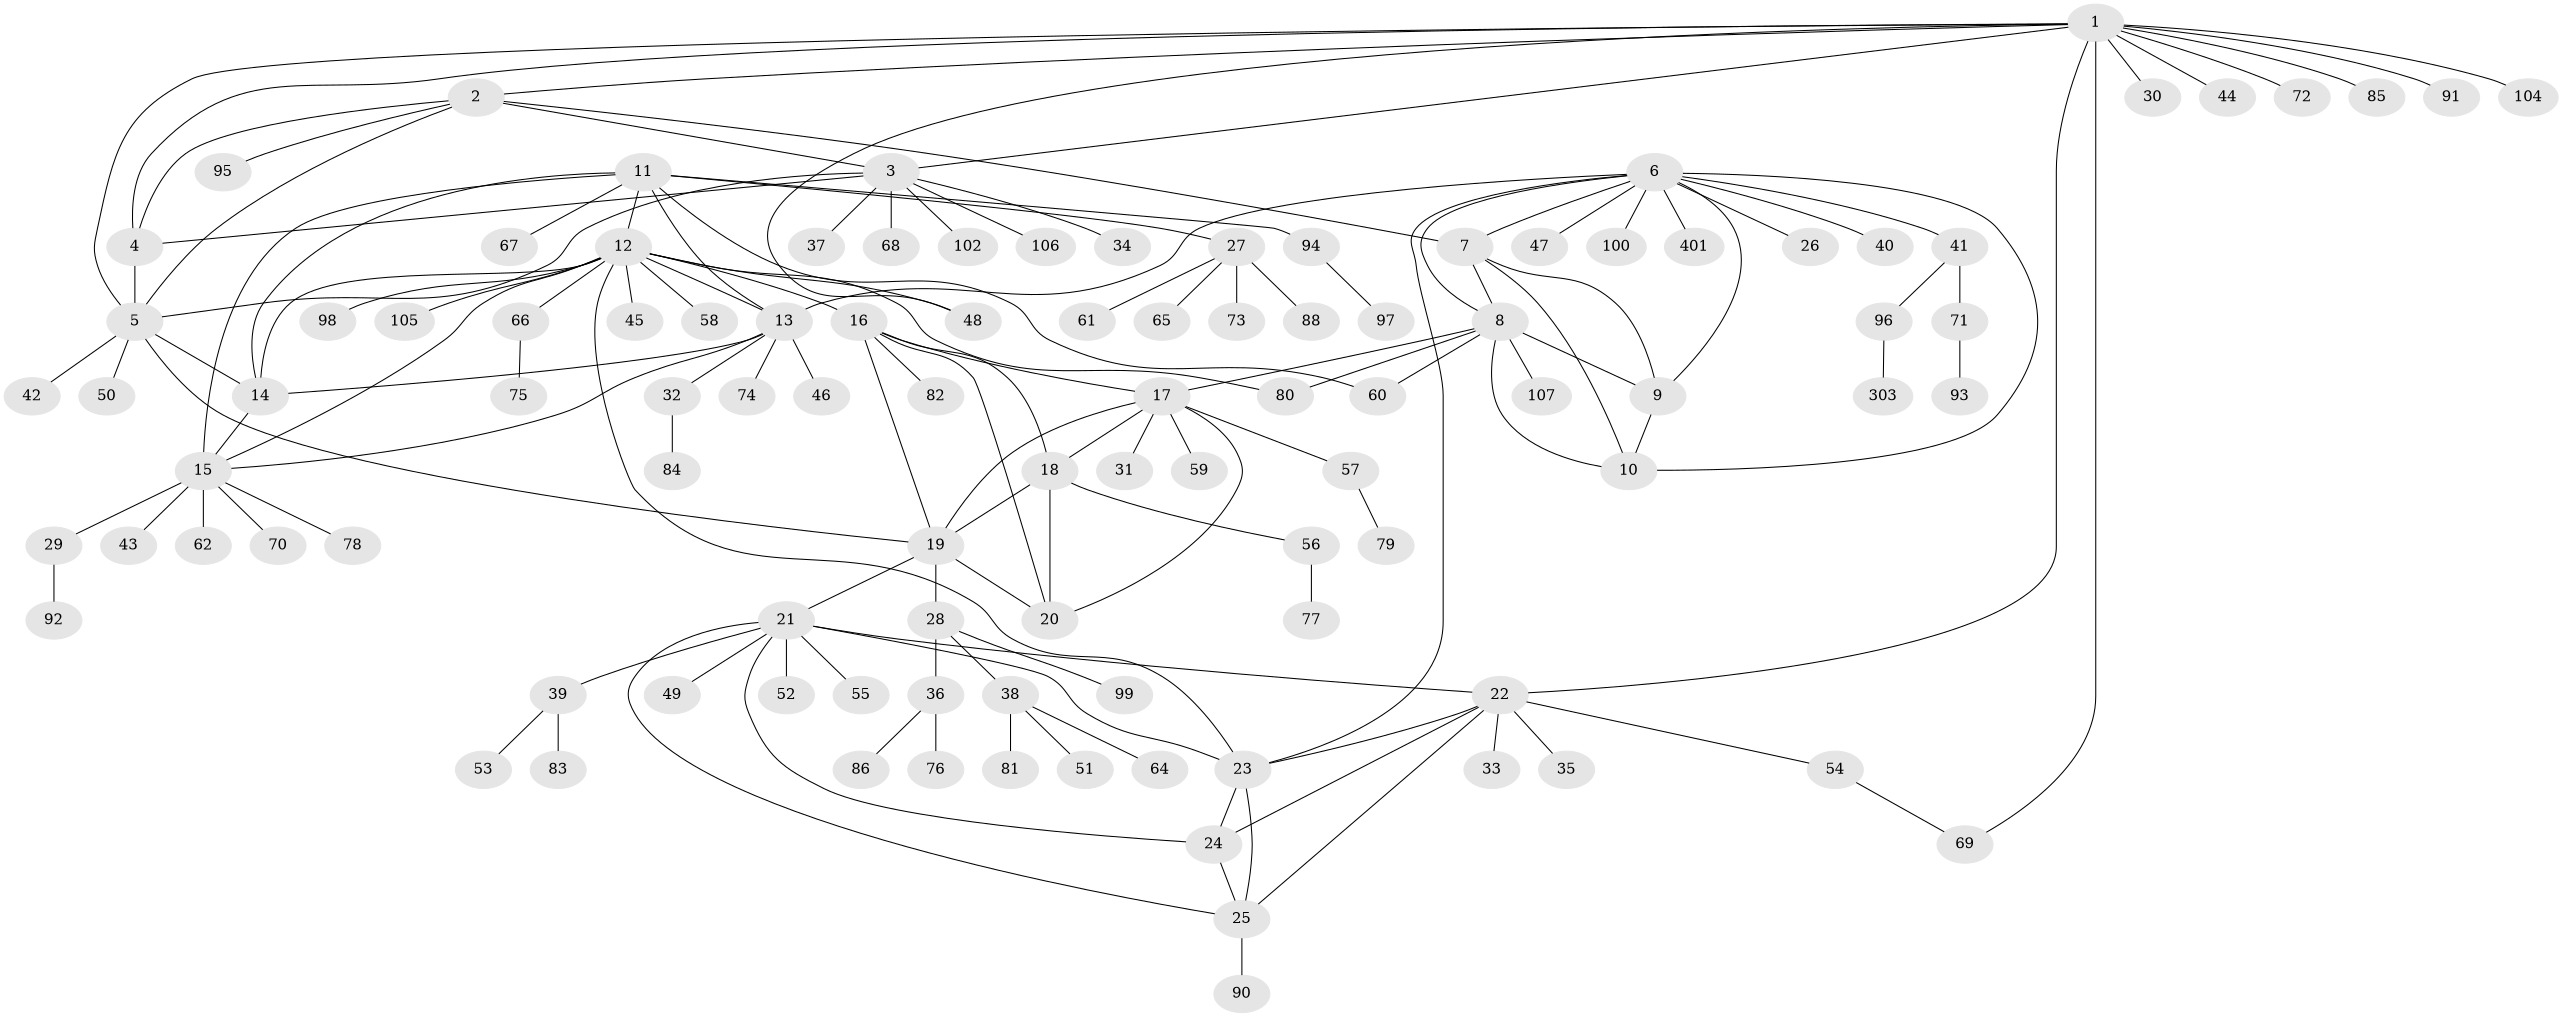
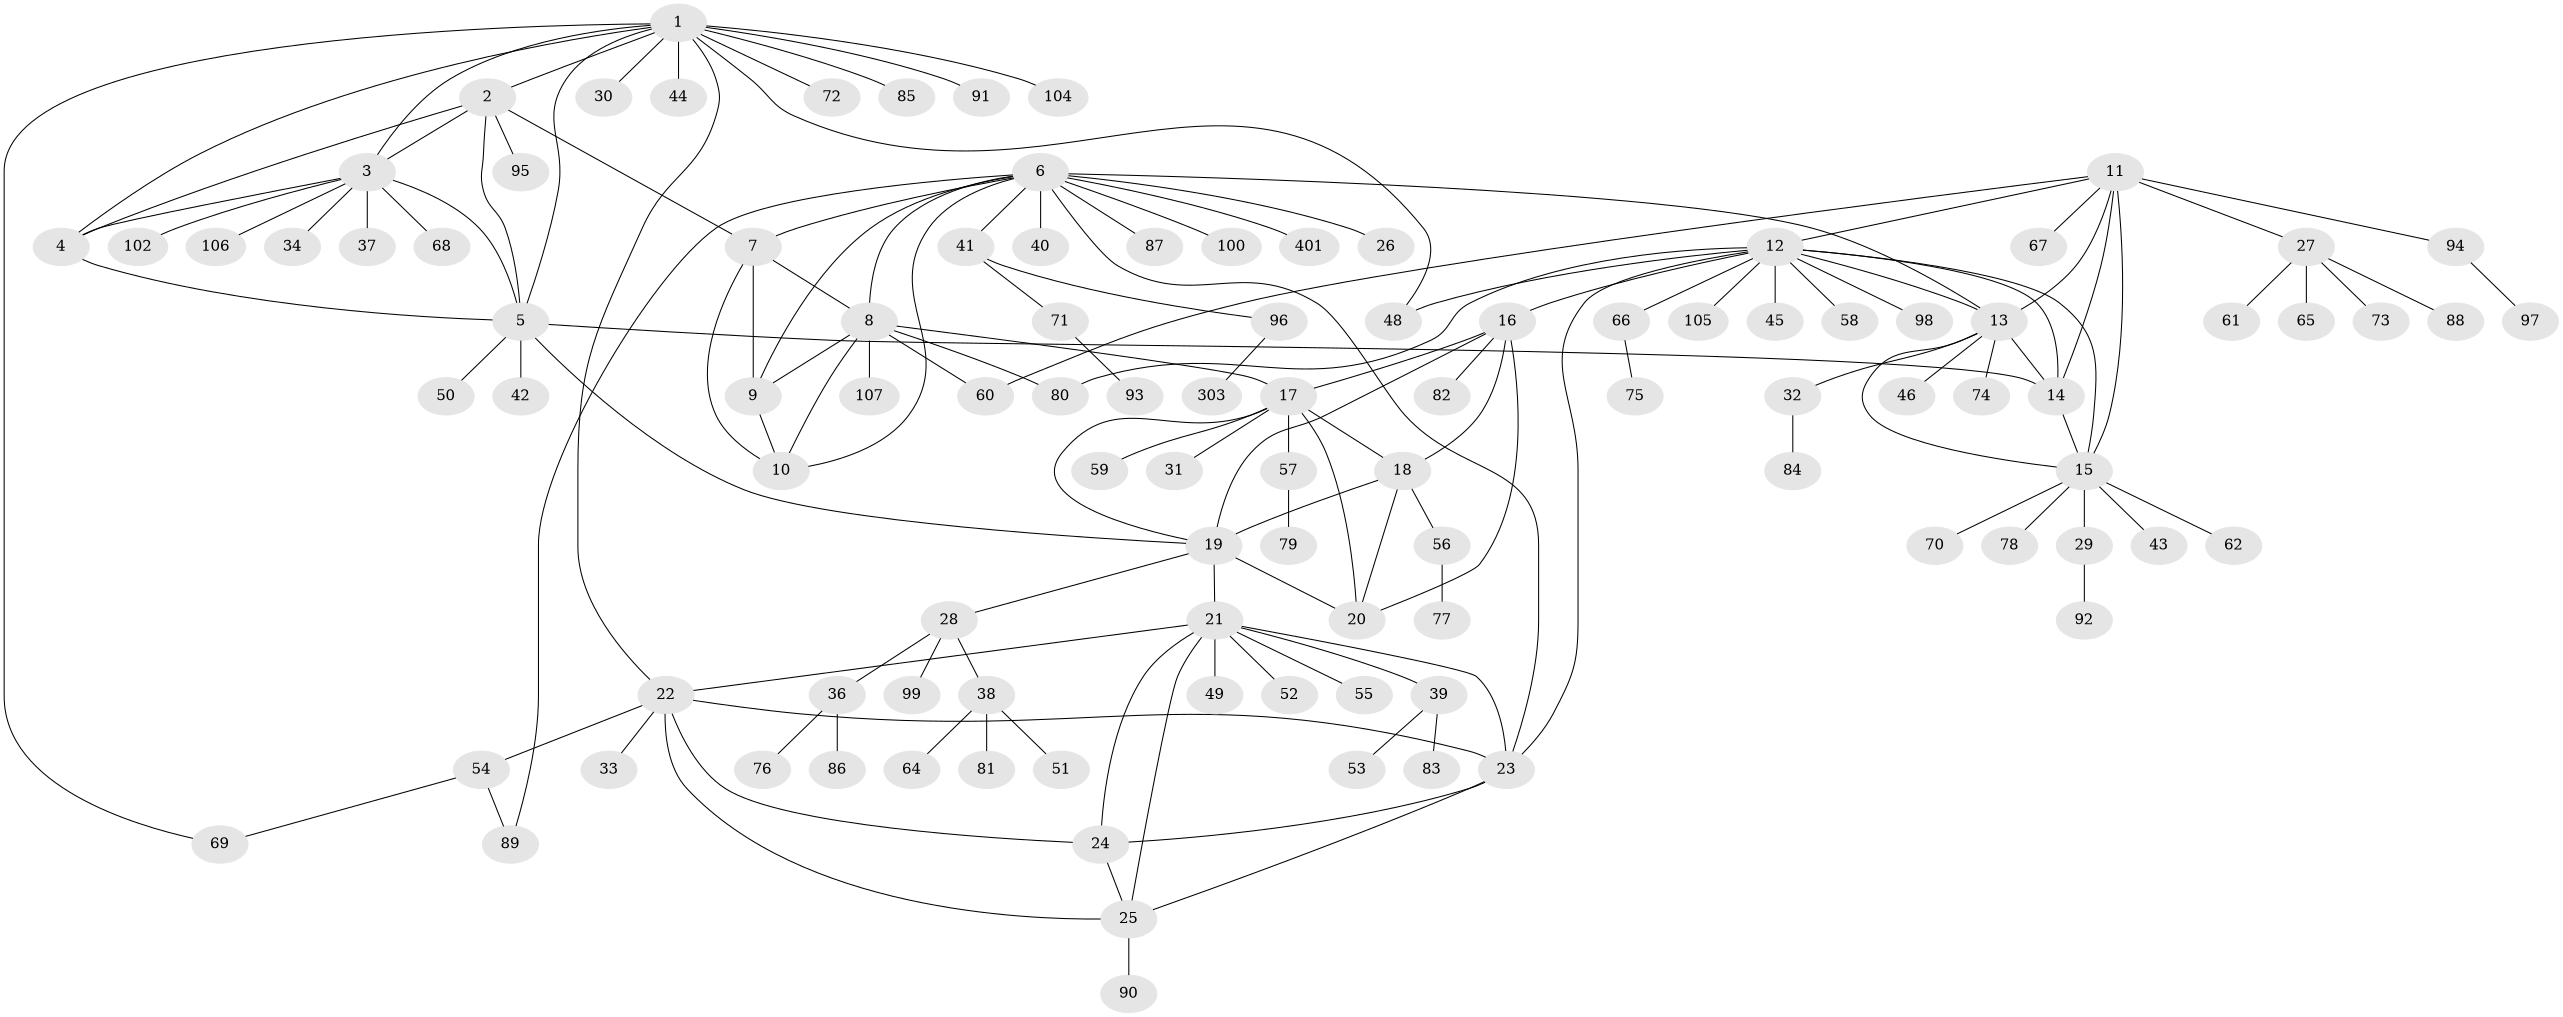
  graph {
    node [color=gray90 style=filled]
    1
    2
    3
    4
    5
    22
    30
    44
    48
    69
    72
    85
    91
    104
    7
    95
    34
    37
    68
    102
    106
    14
    19
    42
    50
    23
    24
    25
    33
-   35
    54
    8
    9
    10
    15
    20
    21
    28
    6
    13
    26
    40
    41
-   47
+   47 [label=87]
+   89
    100
    n47 [label=401]
    17
    60
    80
    107
    32
    46
    74
    71
    96
    18
    31
    57
    59
    11
    12
    27
    67
    94
    16
    45
    58
    66
    98
    105
    29
    43
    62
    70
    78
    61
    65
    73
    88
    97
    82
    75
    84
    92
    56
    79
    77
    39
    49
    52
    55
    36
    38
    99
    90
    53
    83
    76
    86
    51
    64
    81
    93
    n105 [label=303]
    1 -- 2
    1 -- 3
    1 -- 4
    1 -- 5
    1 -- 22
    1 -- 30
    1 -- 44
    1 -- 48
    1 -- 69
    1 -- 72
    1 -- 85
    1 -- 91
    1 -- 104
    2 -- 3
    2 -- 4
    2 -- 5
    2 -- 7
    2 -- 95
    3 -- 4
    3 -- 5
    3 -- 34
    3 -- 37
    3 -- 68
    3 -- 102
    3 -- 106
    4 -- 5
    5 -- 14
    5 -- 19
    5 -- 42
    5 -- 50
    22 -- 23
    22 -- 24
    22 -- 25
    22 -- 33
-   22 -- 35
    22 -- 54
    7 -- 8
    7 -- 9
    7 -- 10
    14 -- 15
    19 -- 20
    19 -- 21
    19 -- 28
    23 -- 24
    23 -- 25
    24 -- 25
    25 -- 90
    54 -- 69
+   54 -- 89
    8 -- 9
    8 -- 10
    8 -- 17
    8 -- 60
    8 -- 80
    8 -- 107
    9 -- 10
    15 -- 29
    15 -- 43
    15 -- 62
    15 -- 70
    15 -- 78
    21 -- 22
    21 -- 23
    21 -- 24
    21 -- 25
    21 -- 39
    21 -- 49
    21 -- 52
    21 -- 55
    28 -- 36
    28 -- 38
    28 -- 99
    6 -- 7
    6 -- 23
    6 -- 8
    6 -- 9
    6 -- 10
    6 -- 13
    6 -- 26
    6 -- 40
    6 -- 41
    6 -- 47
+   6 -- 89
    6 -- 100
    6 -- n47
    13 -- 14
    13 -- 15
    13 -- 32
    13 -- 46
    13 -- 74
    41 -- 71
    41 -- 96
    17 -- 19
    17 -- 20
    17 -- 18
    17 -- 31
    17 -- 57
    17 -- 59
    32 -- 84
    71 -- 93
    96 -- n105
    18 -- 19
    18 -- 20
    18 -- 56
    57 -- 79
    11 -- 14
    11 -- 15
    11 -- 13
    11 -- 60
    11 -- 12
    11 -- 27
    11 -- 67
    11 -- 94
    12 -- 48
    12 -- 14
    12 -- 23
    12 -- 15
    12 -- 13
    12 -- 80
    12 -- 16
    12 -- 45
    12 -- 58
    12 -- 66
    12 -- 98
    12 -- 105
    27 -- 61
    27 -- 65
    27 -- 73
    27 -- 88
    94 -- 97
    16 -- 19
    16 -- 20
    16 -- 17
    16 -- 18
    16 -- 82
    66 -- 75
    29 -- 92
    56 -- 77
    39 -- 53
    39 -- 83
    36 -- 76
    36 -- 86
    38 -- 51
    38 -- 64
    38 -- 81
  }
